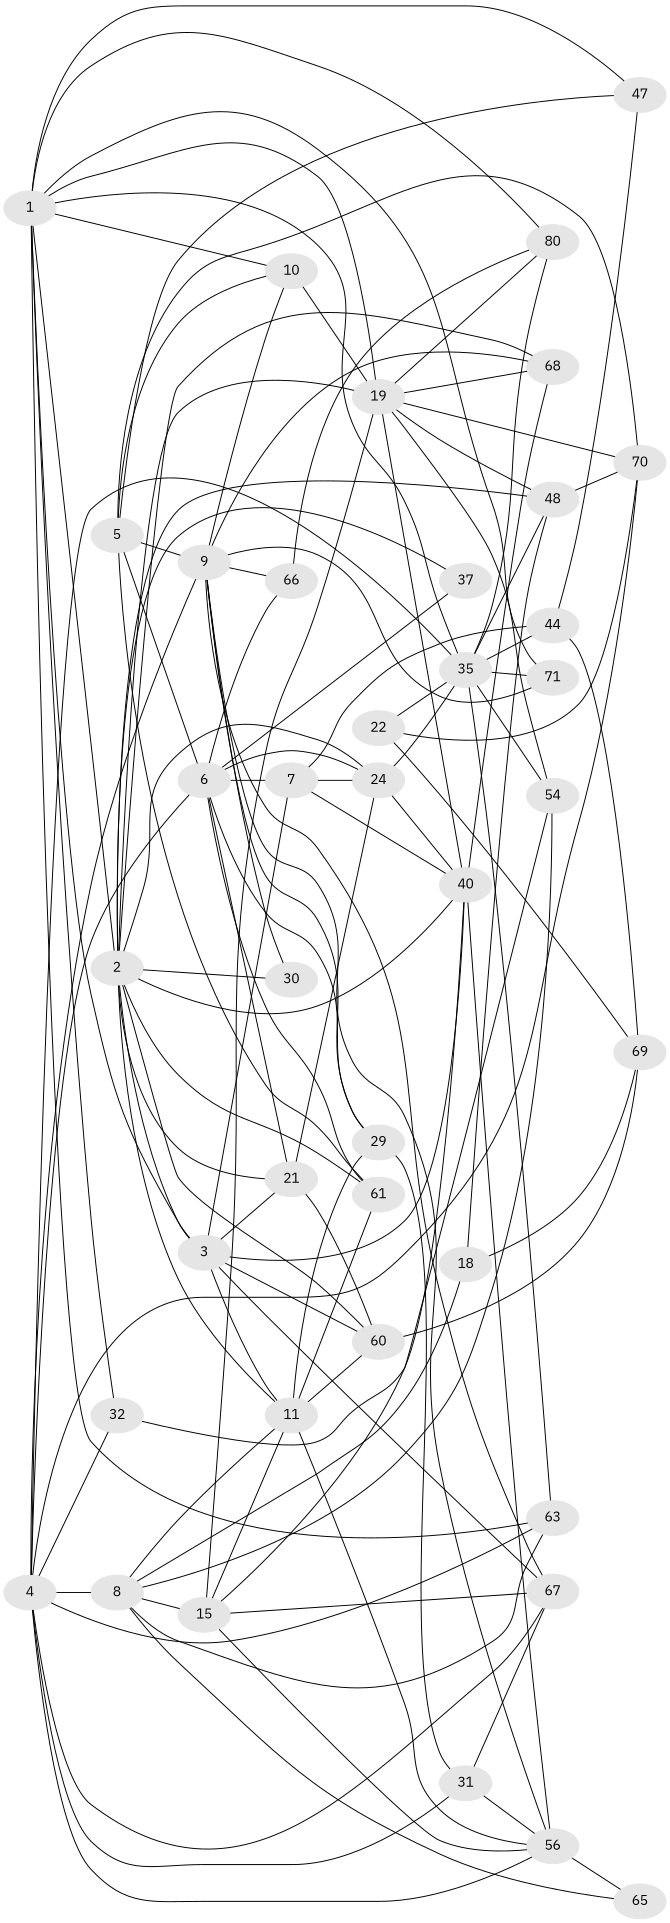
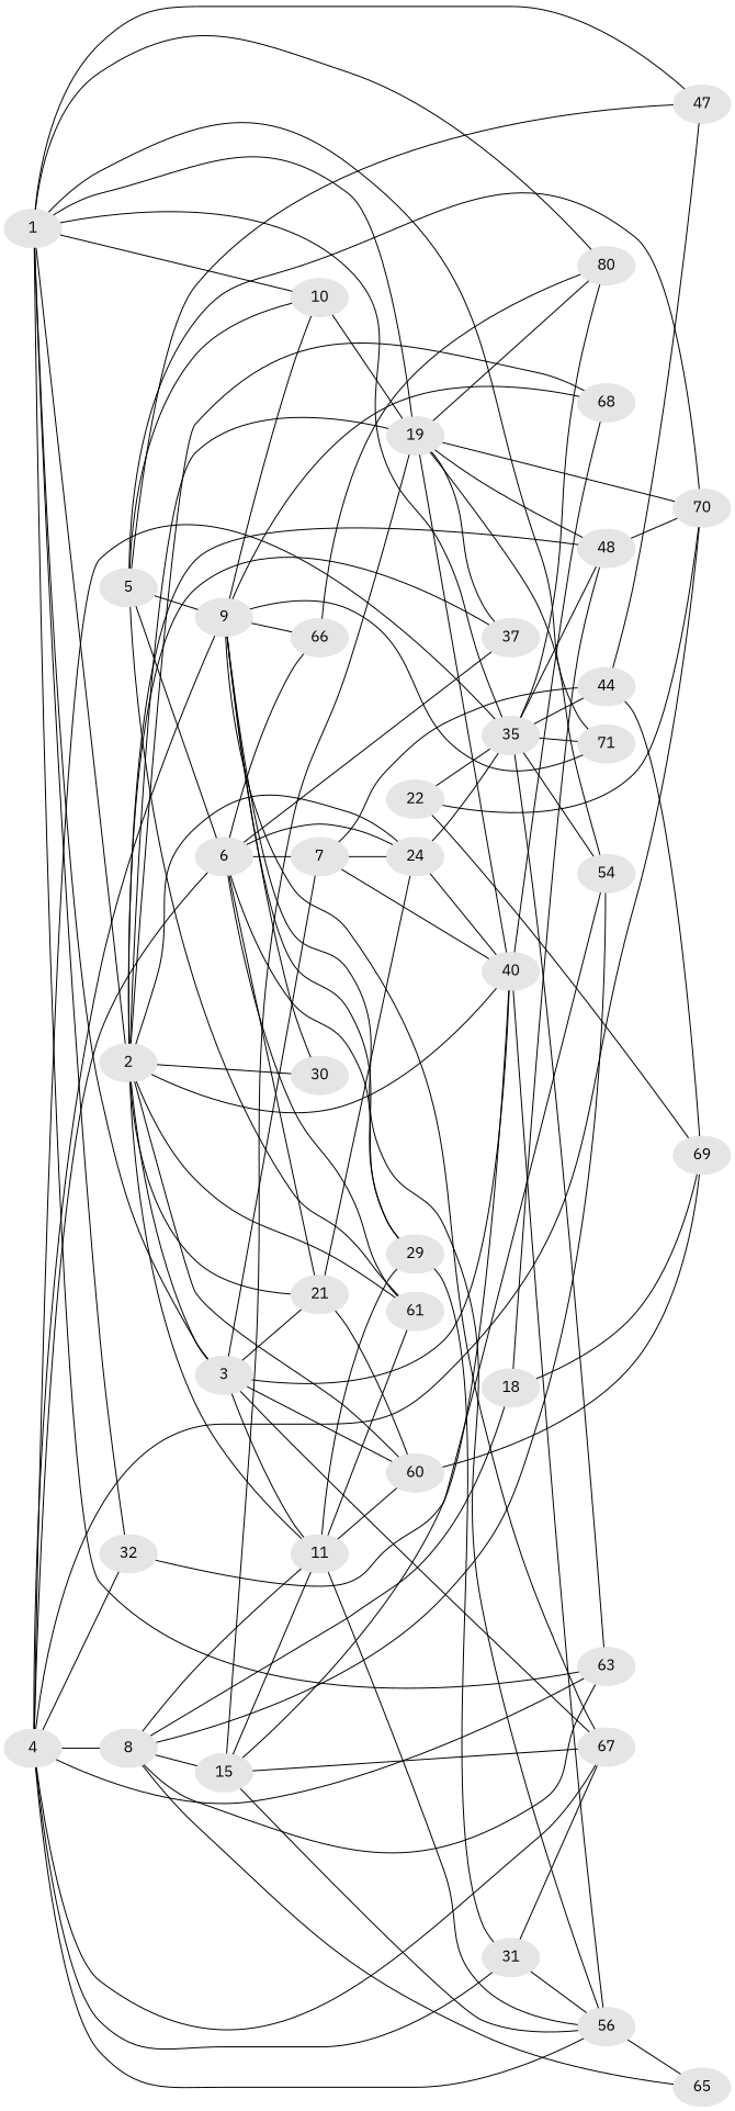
  graph {
    fontname="IBM Plex Sans"
    rankdir=LR
    node [color=gray90 fontname="IBM Plex Sans" style=filled]
    edge [fontname="IBM Plex Sans"]
    1 [super="+20"]
    2 [super="+76+73+38+62"]
    3 [super="+52+16"]
    10 [super="+17+46"]
    19 [super="+34+25+59"]
    32
    35 [super="+49"]
    47
    63
    71
    80
    11 [super="+27+13"]
    21 [super="+75"]
    24 [super="+45"]
    30
    37
    40
    48 [super="+77"]
    60 [super="+64"]
    61
    68
    7 [super="+28"]
    67
    70
    54
    44
    56 [super="+72+57"]
    29
    69
    4 [super="+43+23+33"]
    6 [super="+12+53+42"]
    8 [super="+74"]
    9 [super="+26+14"]
    31
    66
    15
    18 [super="+79"]
    65
    5 [super="+58"]
    22
    1 -- 2
    1 -- 3
    1 -- 10
    1 -- 19
    1 -- 32
    1 -- 35
    1 -- 47
    1 -- 63
    1 -- 71
    1 -- 80
    2 -- 3 [weight=2]
    2 -- 19 [weight=3]
    2 -- 11
    2 -- 21
    2 -- 24
    2 -- 30
    2 -- 37
    2 -- 40
    2 -- 48
    2 -- 60
    2 -- 61
    2 -- 68
    3 -- 11
    3 -- 21
    3 -- 40
    3 -- 60
    3 -- 7
    3 -- 67
    10 -- 19
    19 -- 80
-   19 -- 68
+   19 -- 37
    19 -- 40 [weight=2]
    19 -- 48
    19 -- 70
    19 -- 54
    32 -- 54
    35 -- 63
    35 -- 71
    35 -- 80
    35 -- 48
    35 -- 54
    35 -- 44
    11 -- 60
    11 -- 61
    11 -- 56
    11 -- 29
    21 -- 24
    21 -- 60
    24 -- 35
    24 -- 40
    40 -- 68
    40 -- 56
    48 -- 70
    60 -- 69
    7 -- 24
    7 -- 40
    7 -- 44
    44 -- 47
    44 -- 69
    56 -- 65
    29 -- 31
    4 -- 32
    4 -- 35
    4 -- 63
    4 -- 67
    4 -- 70
    4 -- 56 [weight=2]
    4 -- 6
    4 -- 8
    4 -- 9
    4 -- 31
    6 -- 21
    6 -- 24
    6 -- 37
    6 -- 61
    6 -- 7 [weight=2]
    6 -- 29
    6 -- 66
    8 -- 63
    8 -- 11
    8 -- 54
    8 -- 15
    8 -- 18
    8 -- 65
    9 -- 10 [weight=2]
    9 -- 71
    9 -- 30
    9 -- 68
    9 -- 67
    9 -- 56
    9 -- 29
    9 -- 66
    31 -- 67
    31 -- 56
    66 -- 80
    15 -- 19
    15 -- 11
    15 -- 40
    15 -- 67
    15 -- 56
    18 -- 48
    18 -- 69
    5 -- 10
    5 -- 47
    5 -- 61
    5 -- 70 [weight=2]
    5 -- 6
    5 -- 9 [weight=2]
    22 -- 35
    22 -- 70
    22 -- 69
  }
